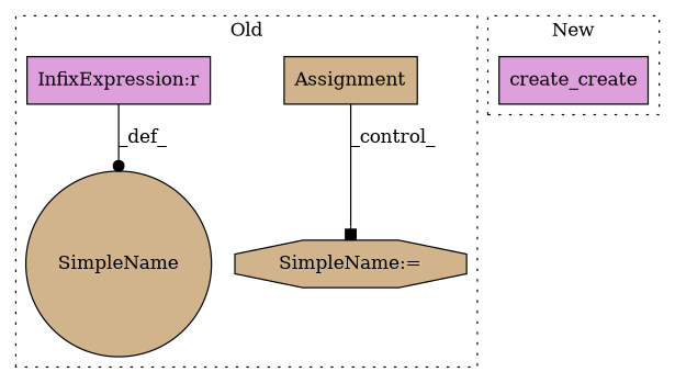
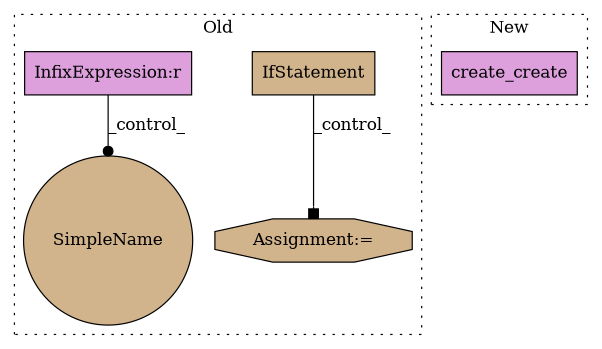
  digraph {
    node [fillcolor=tan shape=box style=filled]
    edge [style=solid]
-   n1 [a=25 l="4,2" label=Assignment s="34598,34624"]
+   n1 [a=25 l="4,2" label=IfStatement s="34598,34624"]
    n2 [a=42 label=SimpleName shape=circle]
-   n3 [a=7 l=1 label="SimpleName:=" s=34701 shape=octagon]
+   n3 [a=7 l=1 label="Assignment:=" s=34701 shape=octagon]
    n4 [a=27 fillcolor=plum l=4 label="InfixExpression:r" s=34616]
    n5 [a=32 fillcolor=plum l=18 label=create_create s=39539]
    subgraph cluster_1 {
      label=Old
      style=dotted
      n1
      n2
      n3
      n4
    }
    subgraph cluster_2 {
      label=New
      style=dotted
      n5
    }
    n1 -> n3 [arrowhead=box label=_control_]
-   n4 -> n2 [arrowhead=dot label=_def_]
+   n4 -> n2 [arrowhead=dot label=_control_]
  }
